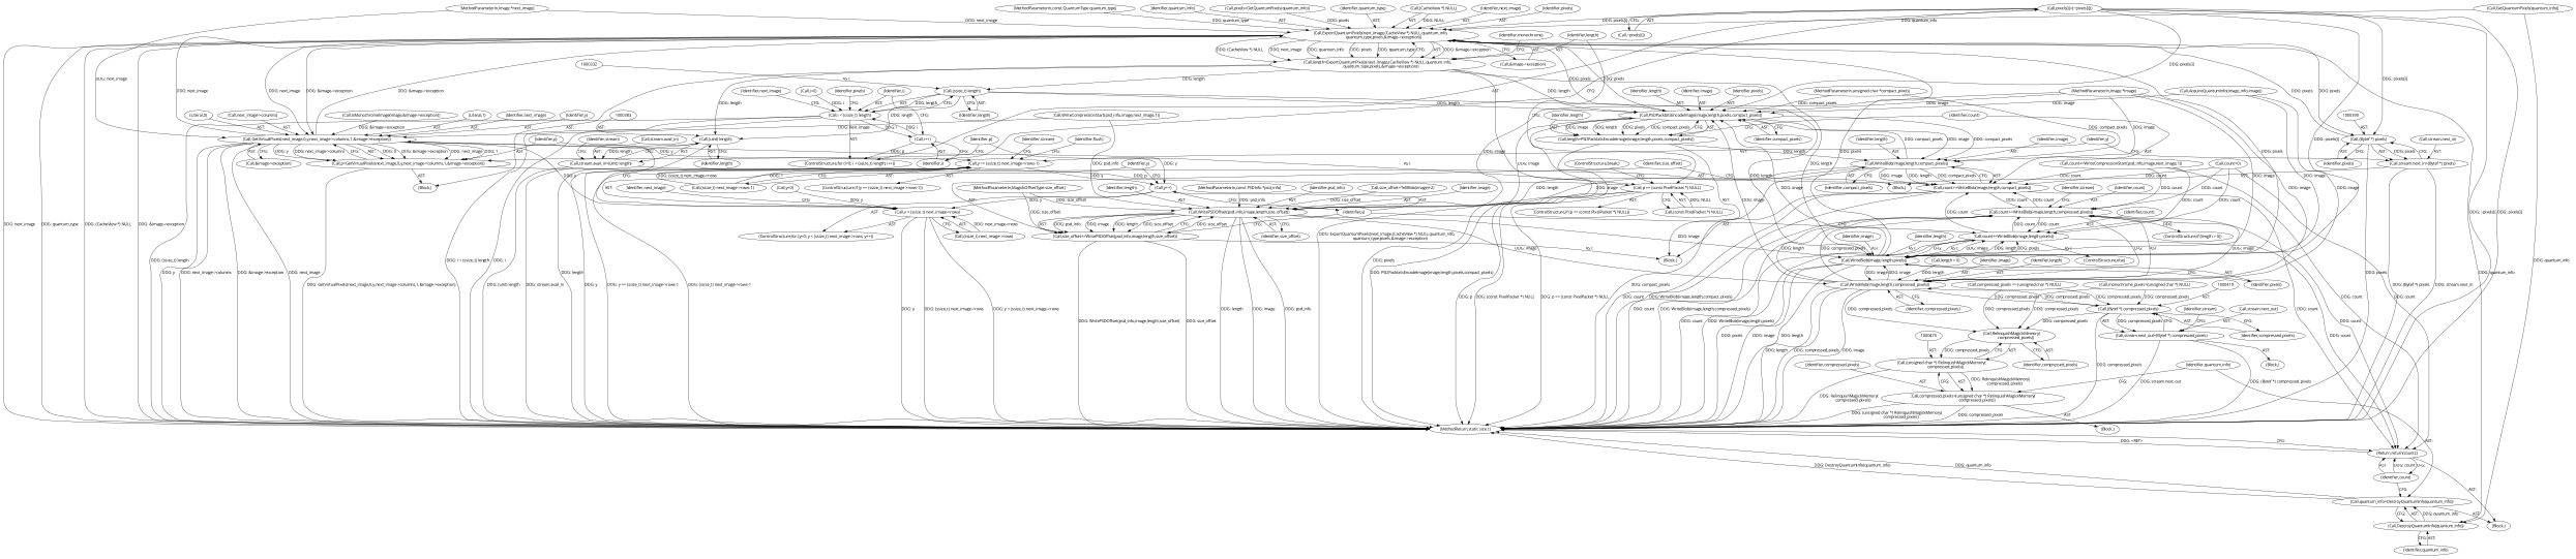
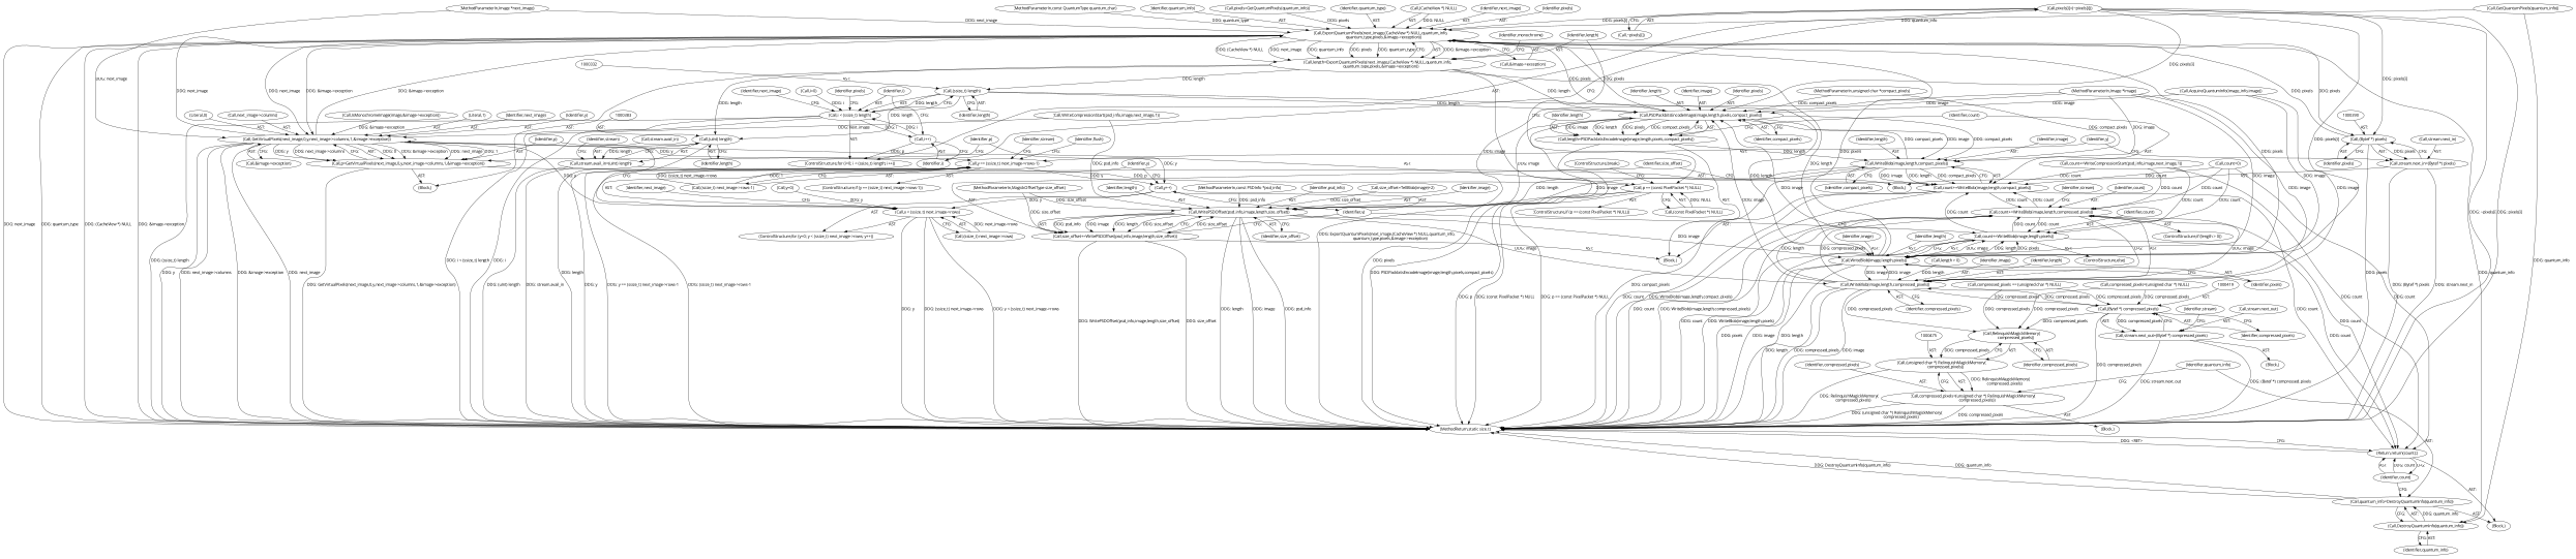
  digraph {
    fontname="Open Sans"
    node [fontname="Open Sans"]
    edge [fontname="Open Sans"]
    n1 [label="(Call,pixels[i]=(~pixels[i]))"]
    n2 [label="(Call,ExportQuantumPixels(next_image,(CacheView *) NULL,quantum_info,\n      quantum_type,pixels,&image->exception))"]
    n3 [label="(Call,PSDPackbitsEncodeImage(image,length,pixels,compact_pixels))"]
    n4 [label="(Call,WriteBlob(image,length,pixels))"]
    n5 [label="(Call,(Bytef *) pixels)"]
    n6 [label="(MethodReturn,static size_t)"]
    n7 [label="(Call,~pixels[i])"]
    n8 [label="(ControlStructure,for (i=0; i < (ssize_t) length; i++))"]
    n9 [label="(Call,GetVirtualPixels(next_image,0,y,next_image->columns,1,&image->exception))"]
    n10 [label="(Call,length=ExportQuantumPixels(next_image,(CacheView *) NULL,quantum_info,\n      quantum_type,pixels,&image->exception))"]
    n11 [label="(Call,DestroyQuantumInfo(quantum_info))"]
    n12 [label="(Call,&image->exception)"]
    n13 [label="(Call,length=PSDPackbitsEncodeImage(image,length,pixels,compact_pixels))"]
    n14 [label="(Call,WriteBlob(image,length,compact_pixels))"]
    n15 [label="(Identifier,compact_pixels)"]
    n16 [label="(Call,count+=WriteBlob(image,length,pixels))"]
    n17 [label="(Call,WriteBlob(image,length,compressed_pixels))"]
    n18 [label="(Identifier,pixels)"]
    n19 [label="(Call,stream.next_in=(Bytef *) pixels)"]
    n20 [label="(Identifier,pixels)"]
    n21 [label="(Return,return(count);)"]
    n22 [label="(Call,y++)"]
    n23 [label="(Call,p=GetVirtualPixels(next_image,0,y,next_image->columns,1,&image->exception))"]
    n24 [label="(Call,y == (ssize_t) next_image->rows-1)"]
    n25 [label="(Call,&image->exception)"]
    n26 [label="(Block,)"]
    n27 [label="(Call,(ssize_t) length)"]
    n28 [label="(Call,(uInt) length)"]
    n29 [label="(Call,quantum_info=DestroyQuantumInfo(quantum_info))"]
    n30 [label="(Identifier,quantum_info)"]
    n31 [label="(Call,y < (ssize_t) next_image->rows)"]
    n32 [label="(ControlStructure,for (y=0; y < (ssize_t) next_image->rows; y++))"]
    n33 [label="(Identifier,y)"]
    n34 [label="(Call,p == (const PixelPacket *) NULL)"]
    n35 [label="(ControlStructure,if (y == (ssize_t) next_image->rows-1))"]
    n36 [label="(Call,(ssize_t) next_image->rows-1)"]
    n37 [label="(Call,(ssize_t) next_image->rows)"]
    n38 [label="(Call,size_offset+=WritePSDOffset(psd_info,image,length,size_offset))"]
    n39 [label="(ControlStructure,if (p == (const PixelPacket *) NULL))"]
    n40 [label="(Call,(const PixelPacket *) NULL)"]
    n41 [label="(Call,i < (ssize_t) length)"]
    n42 [label="(Identifier,length)"]
    n43 [label="(Call,stream.avail_in=(uInt) length)"]
    n44 [label="(Identifier,length)"]
    n45 [label="(Call,i++)"]
    n46 [label="(Identifier,i)"]
    n47 [label="(Block,)"]
    n48 [label="(Call,count+=WriteBlob(image,length,compact_pixels))"]
    n49 [label="(Call,WritePSDOffset(psd_info,image,length,size_offset))"]
    n50 [label="(Identifier,compact_pixels)"]
    n51 [label="(Call,count+=WriteBlob(image,length,compressed_pixels))"]
    n52 [label="(Identifier,size_offset)"]
    n53 [label="(ControlStructure,if (length > 0))"]
    n54 [label="(ControlStructure,else)"]
    n55 [label="(Identifier,count)"]
    n56 [label="(Block,)"]
    n57 [label="(Call,(Bytef *) compressed_pixels)"]
    n58 [label="(Call,RelinquishMagickMemory(\n        compressed_pixels))"]
    n59 [label="(Identifier,compressed_pixels)"]
    n60 [label="(Call,stream.next_out=(Bytef *) compressed_pixels)"]
    n61 [label="(Identifier,compressed_pixels)"]
    n62 [label="(Call,(unsigned char *) RelinquishMagickMemory(\n        compressed_pixels))"]
    n63 [label="(Identifier,compressed_pixels)"]
    n64 [label="(Block,)"]
    n65 [label="(Call,compressed_pixels=(unsigned char *) RelinquishMagickMemory(\n        compressed_pixels))"]
    n66 [label="(Block,)"]
    n67 [label="(Block,)"]
    n68 [label="(Identifier,length)"]
    n69 [label="(Identifier,stream)"]
-   n70 [label="(MethodParameterIn,const QuantumType quantum_type)"]
+   n70 [label="(MethodParameterIn,const QuantumType quantum_char)"]
    n71 [label="(Identifier,quantum_info)"]
    n72 [label="(Identifier,i)"]
    n73 [label="(MethodParameterIn,Image *image)"]
    n74 [label="(Call,stream.next_in)"]
    n75 [label="(Call,pixels=GetQuantumPixels(quantum_info))"]
    n76 [label="(Identifier,length)"]
    n77 [label="(MethodParameterIn,unsigned char *compact_pixels)"]
    n78 [label="(Call,length > 0)"]
    n79 [label="(Identifier,length)"]
    n80 [label="(Identifier,y)"]
    n81 [label="(MethodParameterIn,Image *next_image)"]
    n82 [label="(Identifier,size_offset)"]
    n83 [label="(Identifier,length)"]
    n84 [label="(Identifier,y)"]
    n85 [label="(Call,IsMonochromeImage(image,&image->exception))"]
    n86 [label="(Identifier,p)"]
    n87 [label="(Call,AcquireQuantumInfo(image_info,image))"]
    n88 [label="(Identifier,count)"]
    n89 [label="(Call,compressed_pixels == (unsigned char *) NULL)"]
    n90 [label="(Call,GetQuantumPixels(quantum_info))"]
    n91 [label="(MethodParameterIn,const PSDInfo *psd_info)"]
    n92 [label="(Identifier,image)"]
    n93 [label="(Identifier,next_image)"]
    n94 [label="(Call,stream.next_out)"]
    n95 [label="(Identifier,psd_info)"]
    n96 [label="(Identifier,stream)"]
    n97 [label="(Identifier,compressed_pixels)"]
    n98 [label="(Identifier,next_image)"]
    n99 [label="(Literal,1)"]
    n100 [label="(Call,size_offset=TellBlob(image)+2)"]
    n101 [label="(Identifier,image)"]
    n102 [label="(Identifier,monochrome)"]
    n103 [label="(Identifier,quantum_type)"]
    n104 [label="(Identifier,image)"]
    n105 [label="(Identifier,count)"]
    n106 [label="(Identifier,stream)"]
    n107 [label="(Identifier,length)"]
    n108 [label="(Call,(CacheView *) NULL)"]
    n109 [label="(Identifier,next_image)"]
    n110 [label="(MethodParameterIn,MagickOffsetType size_offset)"]
    n111 [label="(Identifier,p)"]
    n112 [label="(Identifier,stream)"]
    n113 [label="(Identifier,image)"]
-   n114 [label="(Call,monochrome_pixels=(unsigned char *) NULL)"]
+   n114 [label="(Call,compressed_pixels=(unsigned char *) NULL)"]
    n115 [label="(Call,i=0)"]
    n116 [label="(Identifier,quantum_info)"]
    n117 [label="(Identifier,image)"]
    n118 [label="(Identifier,next_image)"]
    n119 [label="(Call,WriteCompressionStart(psd_info,image,next_image,1))"]
    n120 [label="(Identifier,flush)"]
    n121 [label="(Identifier,pixels)"]
    n122 [label="(Identifier,y)"]
    n123 [label="(Identifier,length)"]
    n124 [label="(Identifier,length)"]
    n125 [label="(Call,count+=WriteCompressionStart(psd_info,image,next_image,1))"]
    n126 [label="(Identifier,pixels)"]
    n127 [label="(Call,y=0)"]
    n128 [label="(Identifier,pixels)"]
    n129 [label="(Literal,0)"]
    n130 [label="(Call,next_image->columns)"]
    n131 [label="(ControlStructure,break;)"]
    n132 [label="(Call,count=0)"]
    n133 [label="(Call,stream.avail_in)"]
    n134 [label="(Identifier,count)"]
    1000332
    1000419
    1000475
    1000383
    1000390
    n1 -> n2 [label="DDG: pixels[i]"]
    n1 -> n3 [label="DDG: pixels[i]"]
    n1 -> n4 [label="DDG: pixels[i]"]
    n1 -> n5 [label="DDG: pixels[i]"]
    n1 -> n6 [label="DDG: ~pixels[i]"]
    n1 -> n6 [label="DDG: pixels[i]"]
    n1 -> n7 [label="CFG: "]
    n1 -> n8 [label="AST: "]
    n2 -> n3 [label="DDG: pixels"]
    n2 -> n4 [label="DDG: pixels"]
    n2 -> n5 [label="DDG: pixels"]
    n2 -> n6 [label="DDG: next_image"]
    n2 -> n6 [label="DDG: quantum_type"]
    n2 -> n6 [label="DDG: (CacheView *) NULL"]
    n2 -> n6 [label="DDG: &image->exception"]
    n2 -> n9 [label="DDG: next_image"]
    n2 -> n9 [label="DDG: &image->exception"]
    n2 -> n10 [label="AST: "]
    n2 -> n10 [label="DDG: &image->exception"]
    n2 -> n10 [label="DDG: (CacheView *) NULL"]
    n2 -> n10 [label="DDG: next_image"]
    n2 -> n10 [label="DDG: quantum_info"]
    n2 -> n10 [label="DDG: pixels"]
    n2 -> n10 [label="DDG: quantum_type"]
    n2 -> n11 [label="DDG: quantum_info"]
    n2 -> n12 [label="CFG: "]
    n3 -> n2 [label="DDG: pixels"]
    n3 -> n6 [label="DDG: pixels"]
    n3 -> n13 [label="AST: "]
    n3 -> n13 [label="DDG: image"]
    n3 -> n13 [label="DDG: length"]
    n3 -> n13 [label="DDG: pixels"]
    n3 -> n13 [label="DDG: compact_pixels"]
    n3 -> n14 [label="DDG: image"]
    n3 -> n14 [label="DDG: compact_pixels"]
    n3 -> n15 [label="CFG: "]
    n4 -> n2 [label="DDG: pixels"]
    n4 -> n3 [label="DDG: image"]
    n4 -> n6 [label="DDG: pixels"]
    n4 -> n6 [label="DDG: image"]
    n4 -> n6 [label="DDG: length"]
    n4 -> n16 [label="AST: "]
    n4 -> n16 [label="DDG: image"]
    n4 -> n16 [label="DDG: length"]
    n4 -> n16 [label="DDG: pixels"]
    n4 -> n17 [label="DDG: image"]
    n4 -> n18 [label="CFG: "]
    n5 -> n2 [label="DDG: pixels"]
    n5 -> n6 [label="DDG: pixels"]
    n5 -> n19 [label="AST: "]
    n5 -> n19 [label="DDG: pixels"]
    n5 -> n20 [label="CFG: "]
    n6 -> n21 [label="CFG: "]
    n7 -> n1 [label="AST: "]
    n9 -> n2 [label="DDG: next_image"]
    n9 -> n2 [label="DDG: &image->exception"]
    n9 -> n6 [label="DDG: y"]
    n9 -> n6 [label="DDG: next_image->columns"]
    n9 -> n6 [label="DDG: &image->exception"]
    n9 -> n6 [label="DDG: next_image"]
    n9 -> n22 [label="DDG: y"]
    n9 -> n23 [label="AST: "]
    n9 -> n23 [label="DDG: 0"]
    n9 -> n23 [label="DDG: &image->exception"]
    n9 -> n23 [label="DDG: next_image"]
    n9 -> n23 [label="DDG: 1"]
    n9 -> n23 [label="DDG: y"]
    n9 -> n23 [label="DDG: next_image->columns"]
    n9 -> n24 [label="DDG: y"]
    n9 -> n25 [label="CFG: "]
    n10 -> n2 [label="CFG: "]
    n10 -> n3 [label="DDG: length"]
    n10 -> n4 [label="DDG: length"]
    n10 -> n6 [label="DDG: ExportQuantumPixels(next_image,(CacheView *) NULL,quantum_info,\n      quantum_type,pixels,&image->exception)"]
    n10 -> n26 [label="AST: "]
    n10 -> n27 [label="DDG: length"]
    n10 -> n28 [label="DDG: length"]
    n11 -> n29 [label="AST: "]
    n11 -> n29 [label="DDG: quantum_info"]
    n11 -> n30 [label="CFG: "]
    n12 -> n2 [label="AST: "]
    n13 -> n3 [label="CFG: "]
    n13 -> n6 [label="DDG: PSDPackbitsEncodeImage(image,length,pixels,compact_pixels)"]
    n13 -> n14 [label="DDG: length"]
    n13 -> n47 [label="AST: "]
    n14 -> n3 [label="DDG: compact_pixels"]
    n14 -> n6 [label="DDG: compact_pixels"]
    n14 -> n48 [label="AST: "]
    n14 -> n48 [label="DDG: image"]
    n14 -> n48 [label="DDG: length"]
    n14 -> n48 [label="DDG: compact_pixels"]
    n14 -> n49 [label="DDG: image"]
    n14 -> n49 [label="DDG: length"]
    n14 -> n50 [label="CFG: "]
    n15 -> n3 [label="AST: "]
    n16 -> n4 [label="CFG: "]
    n16 -> n6 [label="DDG: count"]
    n16 -> n6 [label="DDG: WriteBlob(image,length,pixels)"]
    n16 -> n21 [label="DDG: count"]
    n16 -> n48 [label="DDG: count"]
    n16 -> n51 [label="DDG: count"]
    n16 -> n54 [label="AST: "]
    n17 -> n3 [label="DDG: image"]
    n17 -> n4 [label="DDG: image"]
    n17 -> n6 [label="DDG: length"]
    n17 -> n6 [label="DDG: compressed_pixels"]
    n17 -> n6 [label="DDG: image"]
    n17 -> n51 [label="AST: "]
    n17 -> n51 [label="DDG: image"]
    n17 -> n51 [label="DDG: length"]
    n17 -> n51 [label="DDG: compressed_pixels"]
    n17 -> n57 [label="DDG: compressed_pixels"]
    n17 -> n58 [label="DDG: compressed_pixels"]
    n17 -> n59 [label="CFG: "]
    n18 -> n4 [label="AST: "]
    n19 -> n5 [label="CFG: "]
    n19 -> n6 [label="DDG: (Bytef *) pixels"]
    n19 -> n6 [label="DDG: stream.next_in"]
    n19 -> n67 [label="AST: "]
    n20 -> n5 [label="AST: "]
    n21 -> n6 [label="DDG: <RET>"]
    n21 -> n55 [label="CFG: "]
    n21 -> n56 [label="AST: "]
    n22 -> n31 [label="DDG: y"]
    n22 -> n32 [label="AST: "]
    n22 -> n33 [label="CFG: "]
    n23 -> n6 [label="DDG: GetVirtualPixels(next_image,0,y,next_image->columns,1,&image->exception)"]
    n23 -> n9 [label="CFG: "]
    n23 -> n26 [label="AST: "]
    n23 -> n34 [label="DDG: p"]
    n24 -> n6 [label="DDG: y"]
    n24 -> n6 [label="DDG: y == (ssize_t) next_image->rows-1"]
    n24 -> n6 [label="DDG: (ssize_t) next_image->rows-1"]
    n24 -> n22 [label="DDG: y"]
    n24 -> n35 [label="AST: "]
    n24 -> n36 [label="CFG: "]
    n25 -> n9 [label="AST: "]
    n27 -> n3 [label="DDG: length"]
    n27 -> n4 [label="DDG: length"]
    n27 -> n28 [label="DDG: length"]
    n27 -> n41 [label="AST: "]
    n27 -> n41 [label="DDG: length"]
    n27 -> n42 [label="CFG: "]
    n28 -> n6 [label="DDG: length"]
    n28 -> n43 [label="AST: "]
    n28 -> n43 [label="DDG: length"]
    n28 -> n44 [label="CFG: "]
    n29 -> n6 [label="DDG: quantum_info"]
    n29 -> n6 [label="DDG: DestroyQuantumInfo(quantum_info)"]
    n29 -> n11 [label="CFG: "]
    n29 -> n56 [label="AST: "]
    n30 -> n11 [label="AST: "]
    n31 -> n6 [label="DDG: (ssize_t) next_image->rows"]
    n31 -> n6 [label="DDG: y < (ssize_t) next_image->rows"]
    n31 -> n6 [label="DDG: y"]
    n31 -> n9 [label="DDG: y"]
    n31 -> n32 [label="AST: "]
    n31 -> n37 [label="CFG: "]
    n33 -> n16 [label="CFG: "]
    n33 -> n22 [label="AST: "]
    n33 -> n38 [label="CFG: "]
    n34 -> n6 [label="DDG: (const PixelPacket *) NULL"]
    n34 -> n6 [label="DDG: p == (const PixelPacket *) NULL"]
    n34 -> n6 [label="DDG: p"]
    n34 -> n39 [label="AST: "]
    n34 -> n40 [label="CFG: "]
    n36 -> n24 [label="AST: "]
    n36 -> n24 [label="DDG: (ssize_t) next_image->rows"]
    n36 -> n24 [label="DDG: 1"]
    n37 -> n31 [label="AST: "]
    n37 -> n31 [label="DDG: next_image->rows"]
    n38 -> n6 [label="DDG: WritePSDOffset(psd_info,image,length,size_offset)"]
    n38 -> n6 [label="DDG: size_offset"]
    n38 -> n47 [label="AST: "]
    n38 -> n49 [label="CFG: "]
    n38 -> n49 [label="DDG: size_offset"]
    n40 -> n34 [label="AST: "]
    n40 -> n34 [label="DDG: NULL"]
    n41 -> n6 [label="DDG: (ssize_t) length"]
    n41 -> n6 [label="DDG: i < (ssize_t) length"]
    n41 -> n6 [label="DDG: i"]
    n41 -> n8 [label="AST: "]
    n41 -> n27 [label="CFG: "]
    n41 -> n45 [label="DDG: i"]
    n42 -> n27 [label="AST: "]
    n43 -> n6 [label="DDG: stream.avail_in"]
    n43 -> n6 [label="DDG: (uInt) length"]
    n43 -> n28 [label="CFG: "]
    n43 -> n67 [label="AST: "]
    n44 -> n28 [label="AST: "]
    n45 -> n8 [label="DDG: p"]
    n45 -> n41 [label="DDG: i"]
    n45 -> n46 [label="CFG: "]
    n46 -> n1 [label="CFG: "]
    n46 -> n45 [label="AST: "]
    n48 -> n6 [label="DDG: count"]
    n48 -> n6 [label="DDG: WriteBlob(image,length,compact_pixels)"]
    n48 -> n14 [label="CFG: "]
    n48 -> n21 [label="DDG: count"]
    n48 -> n47 [label="AST: "]
    n48 -> n51 [label="DDG: count"]
    n49 -> n3 [label="DDG: image"]
    n49 -> n4 [label="DDG: image"]
    n49 -> n6 [label="DDG: length"]
    n49 -> n6 [label="DDG: image"]
    n49 -> n6 [label="DDG: psd_info"]
    n49 -> n17 [label="DDG: image"]
    n49 -> n38 [label="AST: "]
    n49 -> n38 [label="DDG: psd_info"]
    n49 -> n38 [label="DDG: image"]
    n49 -> n38 [label="DDG: length"]
    n49 -> n38 [label="DDG: size_offset"]
    n49 -> n52 [label="CFG: "]
    n50 -> n14 [label="AST: "]
    n51 -> n6 [label="DDG: count"]
    n51 -> n6 [label="DDG: WriteBlob(image,length,compressed_pixels)"]
    n51 -> n16 [label="DDG: count"]
    n51 -> n17 [label="CFG: "]
    n51 -> n21 [label="DDG: count"]
    n51 -> n48 [label="DDG: count"]
-   n51 -> n53 [label="DDG: "]
+   n51 -> n53 [label="AST: "]
    n52 -> n49 [label="AST: "]
    n55 -> n21 [label="AST: "]
    n55 -> n21 [label="DDG: count"]
    n55 -> n29 [label="CFG: "]
    n57 -> n6 [label="DDG: compressed_pixels"]
    n57 -> n17 [label="DDG: compressed_pixels"]
    n57 -> n58 [label="DDG: compressed_pixels"]
    n57 -> n60 [label="AST: "]
    n57 -> n60 [label="DDG: compressed_pixels"]
    n57 -> n61 [label="CFG: "]
    n58 -> n62 [label="AST: "]
    n58 -> n62 [label="DDG: compressed_pixels"]
    n58 -> n63 [label="CFG: "]
    n59 -> n17 [label="AST: "]
    n60 -> n6 [label="DDG: (Bytef *) compressed_pixels"]
    n60 -> n6 [label="DDG: stream.next_out"]
    n60 -> n57 [label="CFG: "]
    n60 -> n64 [label="AST: "]
    n61 -> n57 [label="AST: "]
    n62 -> n6 [label="DDG: RelinquishMagickMemory(\n        compressed_pixels)"]
    n62 -> n58 [label="CFG: "]
    n62 -> n65 [label="AST: "]
    n62 -> n65 [label="DDG: RelinquishMagickMemory(\n        compressed_pixels)"]
    n63 -> n58 [label="AST: "]
    n65 -> n6 [label="DDG: (unsigned char *) RelinquishMagickMemory(\n        compressed_pixels)"]
    n65 -> n6 [label="DDG: compressed_pixels"]
    n65 -> n62 [label="CFG: "]
    n65 -> n66 [label="AST: "]
    n68 -> n3 [label="AST: "]
    n69 -> n24 [label="CFG: "]
    n70 -> n2 [label="DDG: quantum_type"]
    n71 -> n2 [label="AST: "]
    n72 -> n41 [label="AST: "]
    n72 -> n45 [label="CFG: "]
    n73 -> n3 [label="DDG: image"]
    n73 -> n4 [label="DDG: image"]
    n73 -> n14 [label="DDG: image"]
    n73 -> n17 [label="DDG: image"]
    n73 -> n49 [label="DDG: image"]
    n74 -> n19 [label="AST: "]
    n75 -> n2 [label="DDG: pixels"]
    n76 -> n13 [label="AST: "]
    n77 -> n3 [label="DDG: compact_pixels"]
    n77 -> n14 [label="DDG: compact_pixels"]
    n78 -> n17 [label="DDG: length"]
    n79 -> n4 [label="AST: "]
    n80 -> n19 [label="CFG: "]
    n80 -> n24 [label="AST: "]
    n81 -> n2 [label="DDG: next_image"]
    n81 -> n9 [label="DDG: next_image"]
    n82 -> n38 [label="AST: "]
    n82 -> n48 [label="CFG: "]
    n83 -> n49 [label="AST: "]
    n84 -> n22 [label="CFG: "]
    n84 -> n31 [label="AST: "]
    n85 -> n9 [label="DDG: &image->exception"]
    n86 -> n23 [label="CFG: "]
    n86 -> n34 [label="AST: "]
    n87 -> n3 [label="DDG: image"]
    n87 -> n4 [label="DDG: image"]
    n87 -> n17 [label="DDG: image"]
    n88 -> n16 [label="AST: "]
    n89 -> n57 [label="DDG: compressed_pixels"]
    n89 -> n58 [label="DDG: compressed_pixels"]
    n90 -> n2 [label="DDG: quantum_info"]
    n90 -> n11 [label="DDG: quantum_info"]
    n91 -> n49 [label="DDG: psd_info"]
    n92 -> n17 [label="AST: "]
    n93 -> n41 [label="CFG: "]
    n94 -> n60 [label="AST: "]
    n95 -> n49 [label="AST: "]
    n96 -> n51 [label="CFG: "]
    n97 -> n65 [label="AST: "]
    n98 -> n31 [label="CFG: "]
    n99 -> n9 [label="AST: "]
    n100 -> n49 [label="DDG: size_offset"]
    n101 -> n4 [label="AST: "]
    n102 -> n10 [label="CFG: "]
    n103 -> n2 [label="AST: "]
    n104 -> n3 [label="AST: "]
    n105 -> n51 [label="AST: "]
    n106 -> n43 [label="CFG: "]
    n107 -> n10 [label="AST: "]
    n107 -> n34 [label="CFG: "]
    n108 -> n2 [label="AST: "]
    n108 -> n2 [label="DDG: NULL"]
    n109 -> n2 [label="AST: "]
    n110 -> n38 [label="DDG: size_offset"]
    n110 -> n49 [label="DDG: size_offset"]
    n111 -> n23 [label="AST: "]
    n111 -> n31 [label="CFG: "]
    n112 -> n60 [label="CFG: "]
    n113 -> n49 [label="AST: "]
    n114 -> n57 [label="DDG: compressed_pixels"]
    n114 -> n58 [label="DDG: compressed_pixels"]
    n115 -> n41 [label="DDG: i"]
    n116 -> n29 [label="AST: "]
    n116 -> n65 [label="CFG: "]
    n117 -> n14 [label="AST: "]
    n118 -> n9 [label="AST: "]
    n119 -> n9 [label="DDG: next_image"]
    n119 -> n49 [label="DDG: psd_info"]
    n120 -> n24 [label="CFG: "]
    n121 -> n41 [label="CFG: "]
    n122 -> n9 [label="AST: "]
    n123 -> n14 [label="AST: "]
    n124 -> n17 [label="AST: "]
    n125 -> n16 [label="DDG: count"]
    n125 -> n21 [label="DDG: count"]
    n125 -> n48 [label="DDG: count"]
    n125 -> n51 [label="DDG: count"]
    n126 -> n2 [label="AST: "]
    n127 -> n31 [label="DDG: y"]
    n128 -> n3 [label="AST: "]
    n129 -> n9 [label="AST: "]
    n130 -> n9 [label="AST: "]
    n131 -> n34 [label="CFG: "]
    n132 -> n16 [label="DDG: count"]
    n132 -> n21 [label="DDG: count"]
    n132 -> n48 [label="DDG: count"]
    n132 -> n51 [label="DDG: count"]
    n133 -> n43 [label="AST: "]
    n134 -> n13 [label="CFG: "]
    n134 -> n48 [label="AST: "]
    1000332 -> n27 [label="AST: "]
    1000419 -> n57 [label="AST: "]
    1000475 -> n62 [label="AST: "]
    1000383 -> n28 [label="AST: "]
    1000390 -> n5 [label="AST: "]
  }
